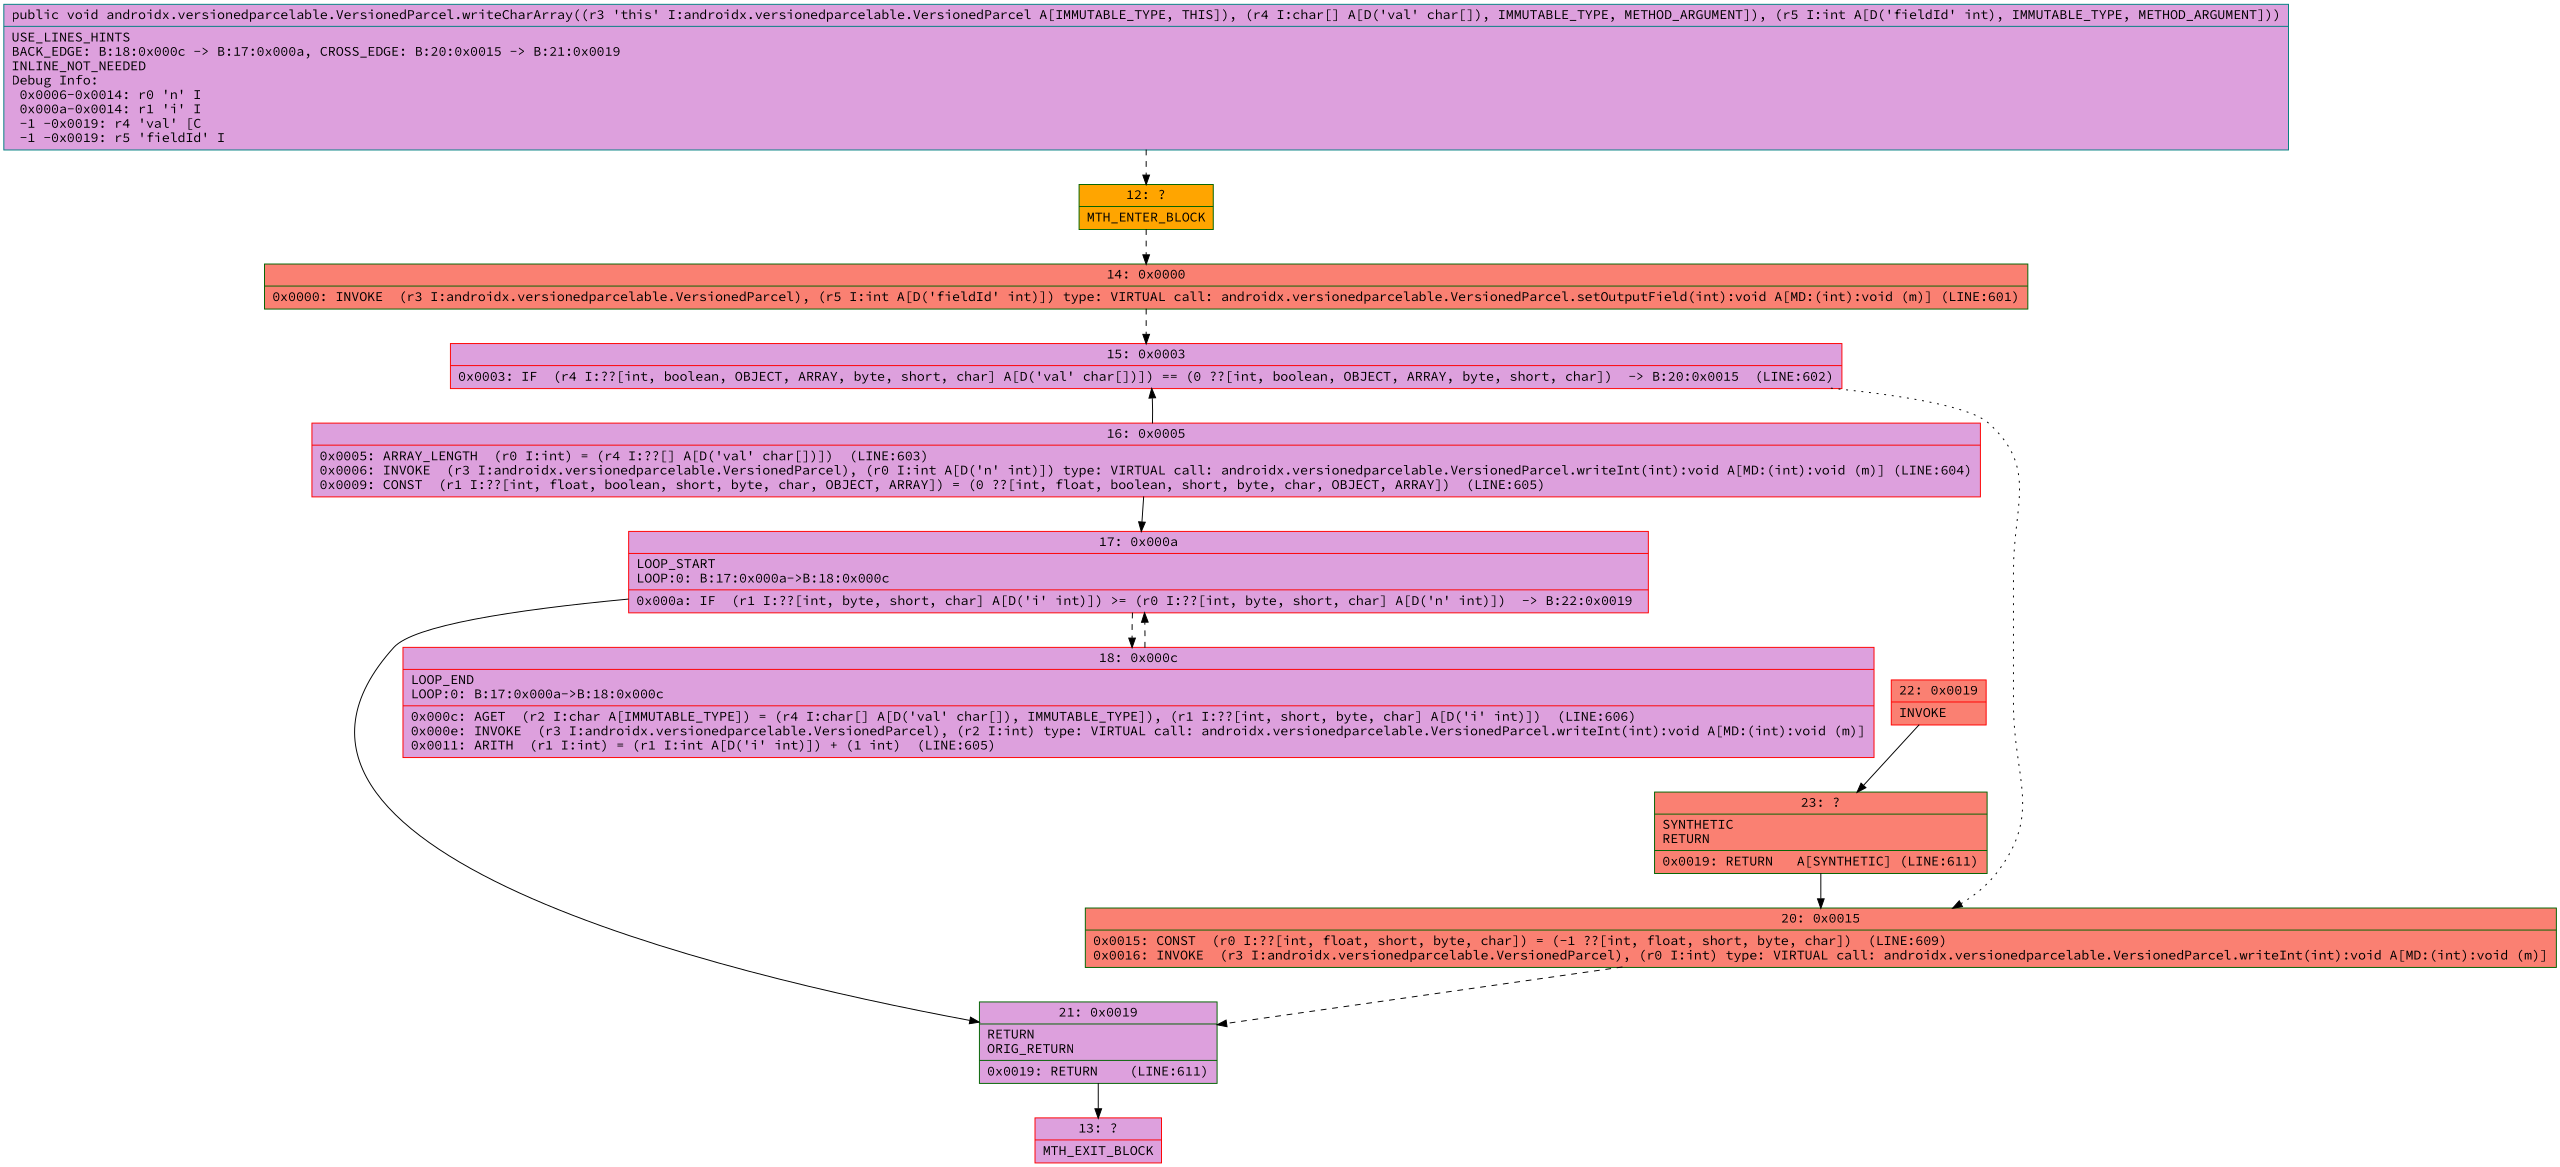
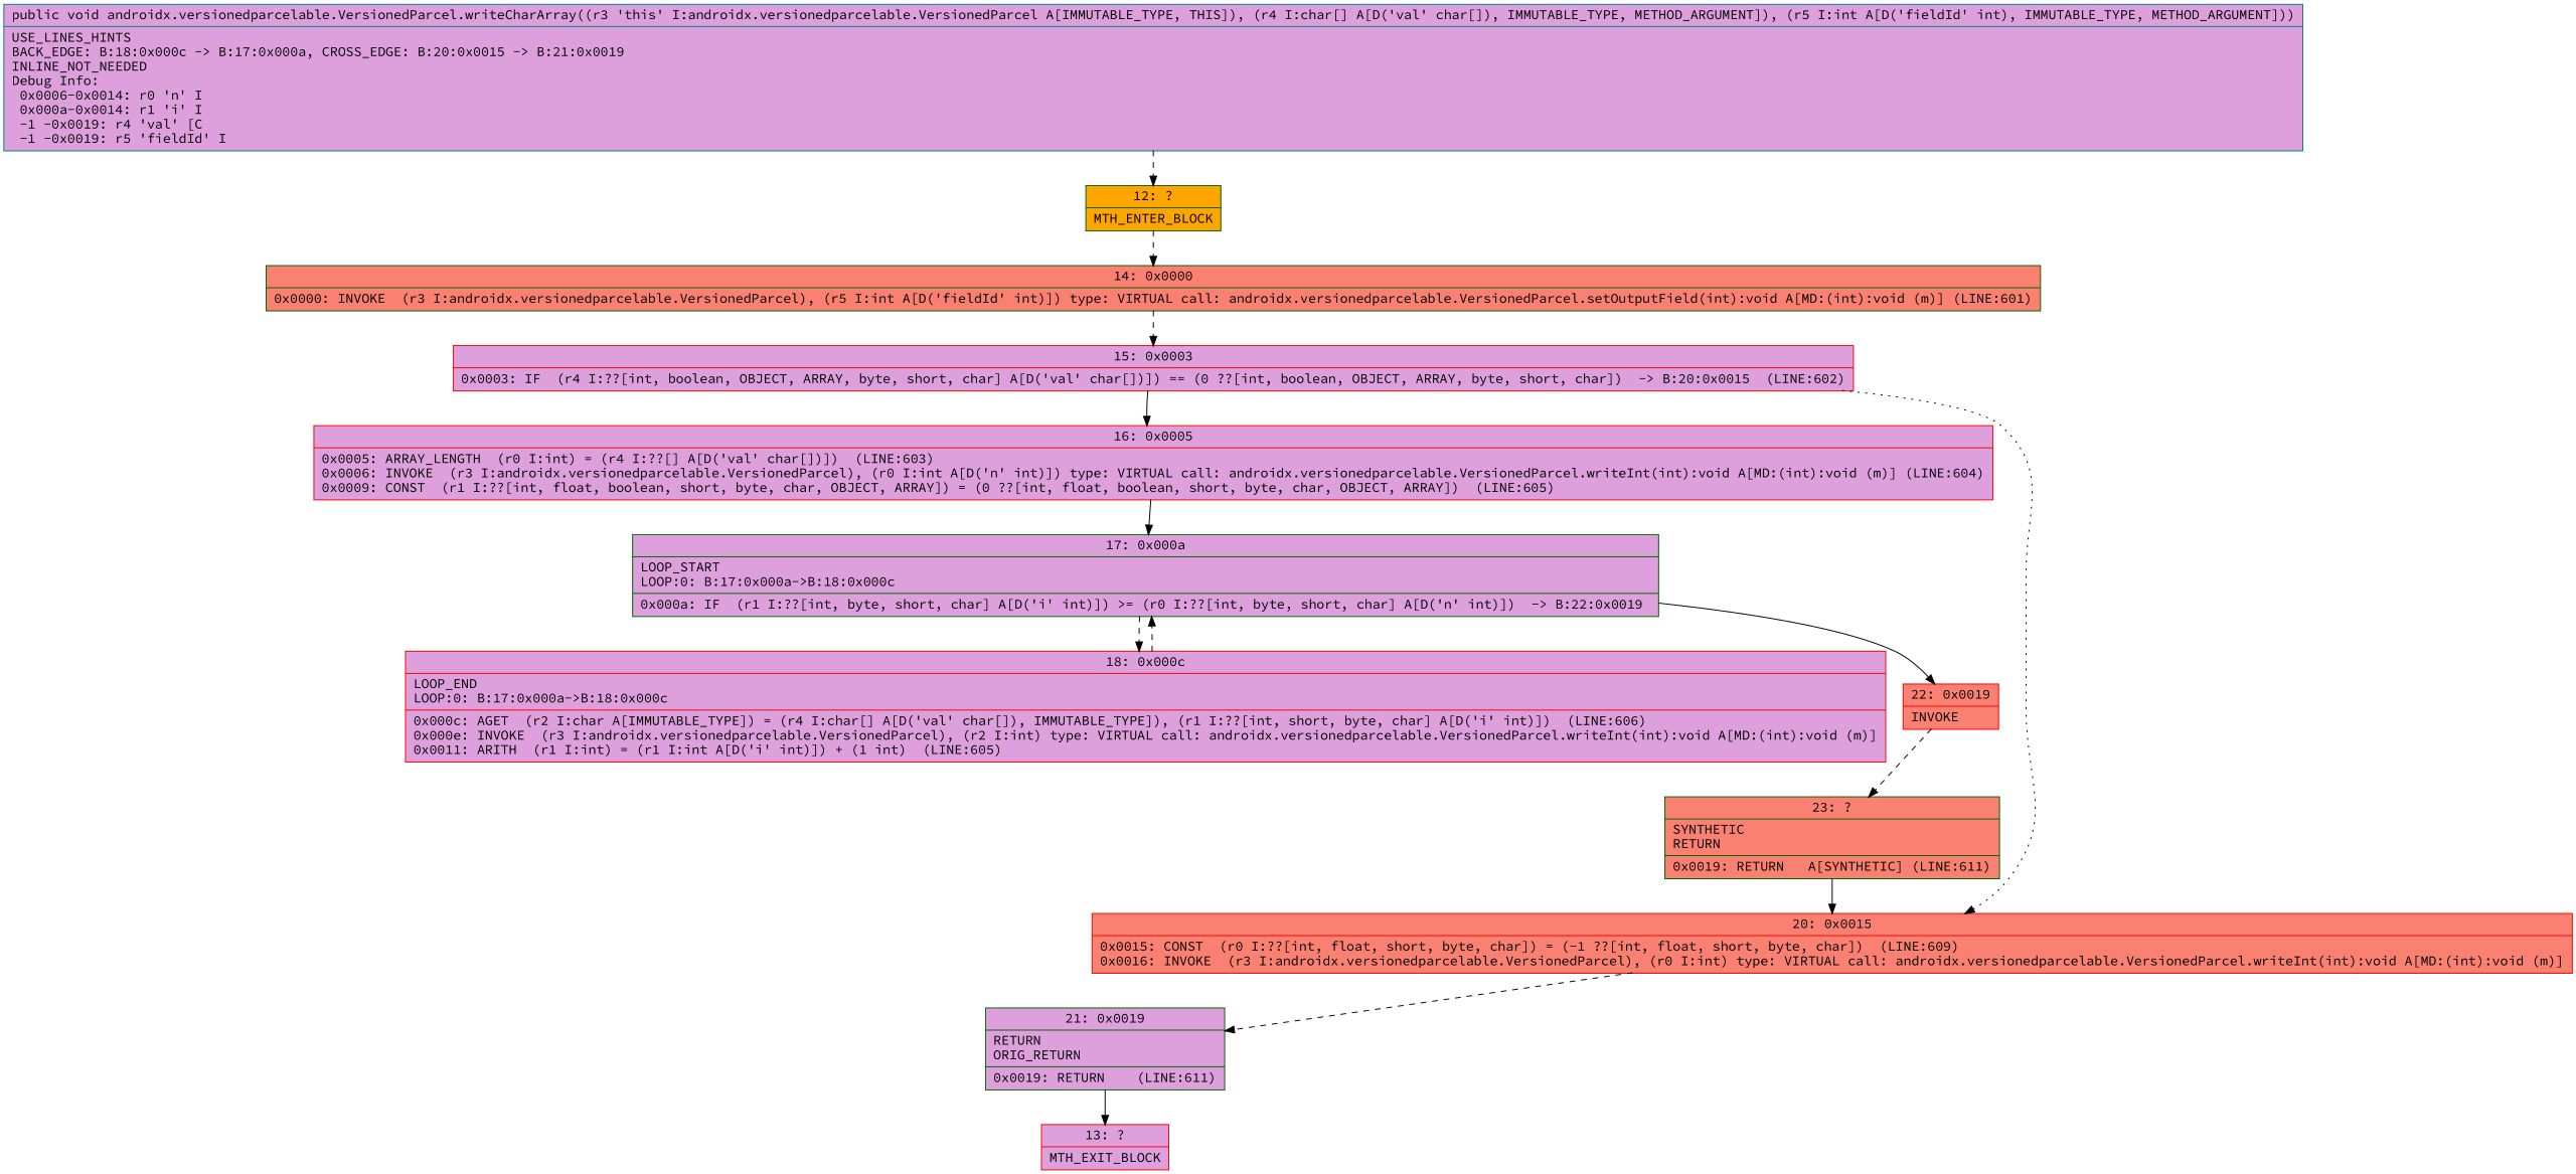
  digraph {
    fontname="Source Code Pro"
    node [color=red fillcolor=plum fontname="Source Code Pro" shape=record style=filled]
    edge [fontname="Source Code Pro" style=dashed]
    n1 [color=darkgreen fillcolor=orange label="{12\:\ ?|MTH_ENTER_BLOCK\l}"]
    n2 [color=darkgreen fillcolor=salmon label="{14\:\ 0x0000|0x0000: INVOKE  (r3 I:androidx.versionedparcelable.VersionedParcel), (r5 I:int A[D('fieldId' int)]) type: VIRTUAL call: androidx.versionedparcelable.VersionedParcel.setOutputField(int):void A[MD:(int):void (m)] (LINE:601)\l}"]
    n3 [label="{15\:\ 0x0003|0x0003: IF  (r4 I:??[int, boolean, OBJECT, ARRAY, byte, short, char] A[D('val' char[])]) == (0 ??[int, boolean, OBJECT, ARRAY, byte, short, char])  \-\> B:20:0x0015  (LINE:602)\l}"]
    n4 [label="{16\:\ 0x0005|0x0005: ARRAY_LENGTH  (r0 I:int) = (r4 I:??[] A[D('val' char[])])  (LINE:603)\l0x0006: INVOKE  (r3 I:androidx.versionedparcelable.VersionedParcel), (r0 I:int A[D('n' int)]) type: VIRTUAL call: androidx.versionedparcelable.VersionedParcel.writeInt(int):void A[MD:(int):void (m)] (LINE:604)\l0x0009: CONST  (r1 I:??[int, float, boolean, short, byte, char, OBJECT, ARRAY]) = (0 ??[int, float, boolean, short, byte, char, OBJECT, ARRAY])  (LINE:605)\l}"]
-   n5 [color=darkgreen fillcolor=salmon label="{20\:\ 0x0015|0x0015: CONST  (r0 I:??[int, float, short, byte, char]) = (\-1 ??[int, float, short, byte, char])  (LINE:609)\l0x0016: INVOKE  (r3 I:androidx.versionedparcelable.VersionedParcel), (r0 I:int) type: VIRTUAL call: androidx.versionedparcelable.VersionedParcel.writeInt(int):void A[MD:(int):void (m)]\l}"]
-   n6 [label="{17\:\ 0x000a|LOOP_START\lLOOP:0: B:17:0x000a\-\>B:18:0x000c\l|0x000a: IF  (r1 I:??[int, byte, short, char] A[D('i' int)]) \>= (r0 I:??[int, byte, short, char] A[D('n' int)])  \-\> B:22:0x0019 \l}"]
+   n5 [fillcolor=salmon label="{20\:\ 0x0015|0x0015: CONST  (r0 I:??[int, float, short, byte, char]) = (\-1 ??[int, float, short, byte, char])  (LINE:609)\l0x0016: INVOKE  (r3 I:androidx.versionedparcelable.VersionedParcel), (r0 I:int) type: VIRTUAL call: androidx.versionedparcelable.VersionedParcel.writeInt(int):void A[MD:(int):void (m)]\l}"]
+   n6 [color=darkgreen label="{17\:\ 0x000a|LOOP_START\lLOOP:0: B:17:0x000a\-\>B:18:0x000c\l|0x000a: IF  (r1 I:??[int, byte, short, char] A[D('i' int)]) \>= (r0 I:??[int, byte, short, char] A[D('n' int)])  \-\> B:22:0x0019 \l}"]
    n7 [color=darkgreen label="{21\:\ 0x0019|RETURN\lORIG_RETURN\l|0x0019: RETURN    (LINE:611)\l}"]
    n8 [label="{18\:\ 0x000c|LOOP_END\lLOOP:0: B:17:0x000a\-\>B:18:0x000c\l|0x000c: AGET  (r2 I:char A[IMMUTABLE_TYPE]) = (r4 I:char[] A[D('val' char[]), IMMUTABLE_TYPE]), (r1 I:??[int, short, byte, char] A[D('i' int)])  (LINE:606)\l0x000e: INVOKE  (r3 I:androidx.versionedparcelable.VersionedParcel), (r2 I:int) type: VIRTUAL call: androidx.versionedparcelable.VersionedParcel.writeInt(int):void A[MD:(int):void (m)]\l0x0011: ARITH  (r1 I:int) = (r1 I:int A[D('i' int)]) + (1 int)  (LINE:605)\l}"]
    n9 [fillcolor=salmon label="{22\:\ 0x0019|INVOKE\l}"]
    n10 [color=darkgreen fillcolor=salmon label="{23\:\ ?|SYNTHETIC\lRETURN\l|0x0019: RETURN   A[SYNTHETIC] (LINE:611)\l}"]
    n11 [label="{13\:\ ?|MTH_EXIT_BLOCK\l}"]
    n12 [color=teal label="{public void androidx.versionedparcelable.VersionedParcel.writeCharArray((r3 'this' I:androidx.versionedparcelable.VersionedParcel A[IMMUTABLE_TYPE, THIS]), (r4 I:char[] A[D('val' char[]), IMMUTABLE_TYPE, METHOD_ARGUMENT]), (r5 I:int A[D('fieldId' int), IMMUTABLE_TYPE, METHOD_ARGUMENT]))  | USE_LINES_HINTS\lBACK_EDGE: B:18:0x000c \-\> B:17:0x000a, CROSS_EDGE: B:20:0x0015 \-\> B:21:0x0019\lINLINE_NOT_NEEDED\lDebug Info:\l  0x0006\-0x0014: r0 'n' I\l  0x000a\-0x0014: r1 'i' I\l  \-1 \-0x0019: r4 'val' [C\l  \-1 \-0x0019: r5 'fieldId' I\l}"]
    n1 -> n2
    n2 -> n3
-   n4 -> n3 [style=solid]
+   n3 -> n4 [style=solid]
    n3 -> n5 [style=dotted]
    n4 -> n6 [style=solid]
    n5 -> n7
    n6 -> n8
-   n6 -> n7 [style=solid]
+   n6 -> n9 [style=solid]
    n7 -> n11 [style=solid]
    n8 -> n6
-   n9 -> n10 [style=solid]
+   n9 -> n10
    n10 -> n5 [style=solid]
    n12 -> n1
  }
